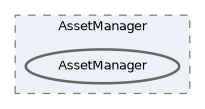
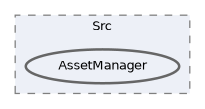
  digraph {
    compound=true
    n1 [color=gray40 fillcolor="#edf0f7" fontname=Helvetica fontsize=10 height=0.2 label=AssetManager shape=ellipse style="filled,bold" width=0.4]
    subgraph cluster_1 {
      bgcolor="#edf0f7"
      fontname=Helvetica
      fontsize=10
-     label=AssetManager
+     label=Src
      pencolor=grey50
      style="filled,dashed"
      n1
    }
  }
